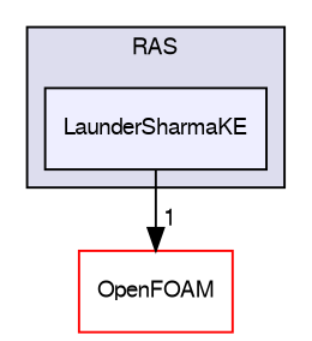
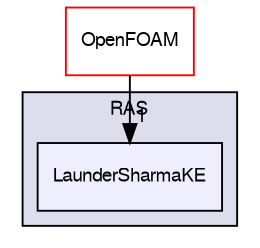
  digraph {
    compound=true
    node [fontname=FreeSans fontsize=10 shape=box]
    n1 [fillcolor="#eeeeff" label=LaunderSharmaKE pencolor=black style=filled]
    n2 [color=red label=OpenFOAM]
    subgraph cluster_1 {
      bgcolor="#ddddee"
      fontname=FreeSans
      fontsize=10
      label=RAS
      pencolor=black
      n1
    }
-   n1 -> n2 [headlabel=1 labeldistance=1.5 labelfontname=FreeSans labelfontsize=10]
+   n2 -> n1 [headlabel=1 labeldistance=1.5 labelfontname=FreeSans labelfontsize=10]
  }
